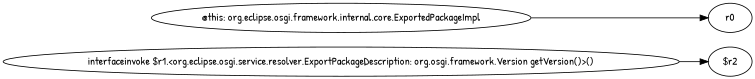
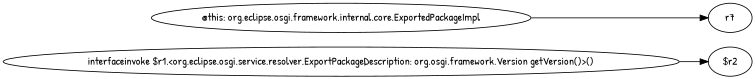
  digraph {
    rankdir=LR
    fontname="Patrick Hand"
    node [fontname="Patrick Hand"]
    edge [fontname="Patrick Hand"]
    n1 [label="interfaceinvoke $r1.<org.eclipse.osgi.service.resolver.ExportPackageDescription: org.osgi.framework.Version getVersion()>()"]
    n2 [label="$r2"]
    n3 [label="@this: org.eclipse.osgi.framework.internal.core.ExportedPackageImpl"]
-   n4 [label=r0]
+   n4 [label=r7]
    n1 -> n2
    n3 -> n4
  }
